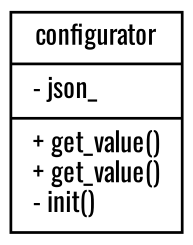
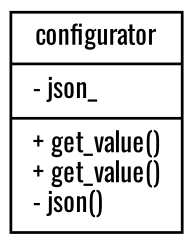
  digraph {
    fontname=Oswald
-   n1 [color=black fillcolor=white fontcolor=black fontname=Oswald fontsize=10 height=0.2 label="{configurator\n|- json_\l|+ get_value()\l+ get_value()\l- init()\l}" shape=record style=filled width=0.4]
+   n1 [color=black fillcolor=white fontcolor=black fontname=Oswald fontsize=10 height=0.2 label="{configurator\n|- json_\l|+ get_value()\l+ get_value()\l- json()\l}" shape=record style=filled width=0.4]
  }
